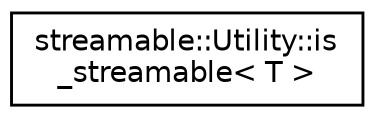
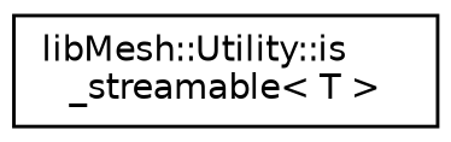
  digraph {
    rankdir=LR
-   n1 [color=black fillcolor=white fontname=Helvetica fontsize=10 height=0.2 label="streamable::Utility::is\l_streamable\< T \>" shape=record style=filled width=0.4]
+   n1 [color=black fillcolor=white fontname=Helvetica fontsize=10 height=0.2 label="libMesh::Utility::is\l_streamable\< T \>" shape=record style=filled width=0.4]
  }
